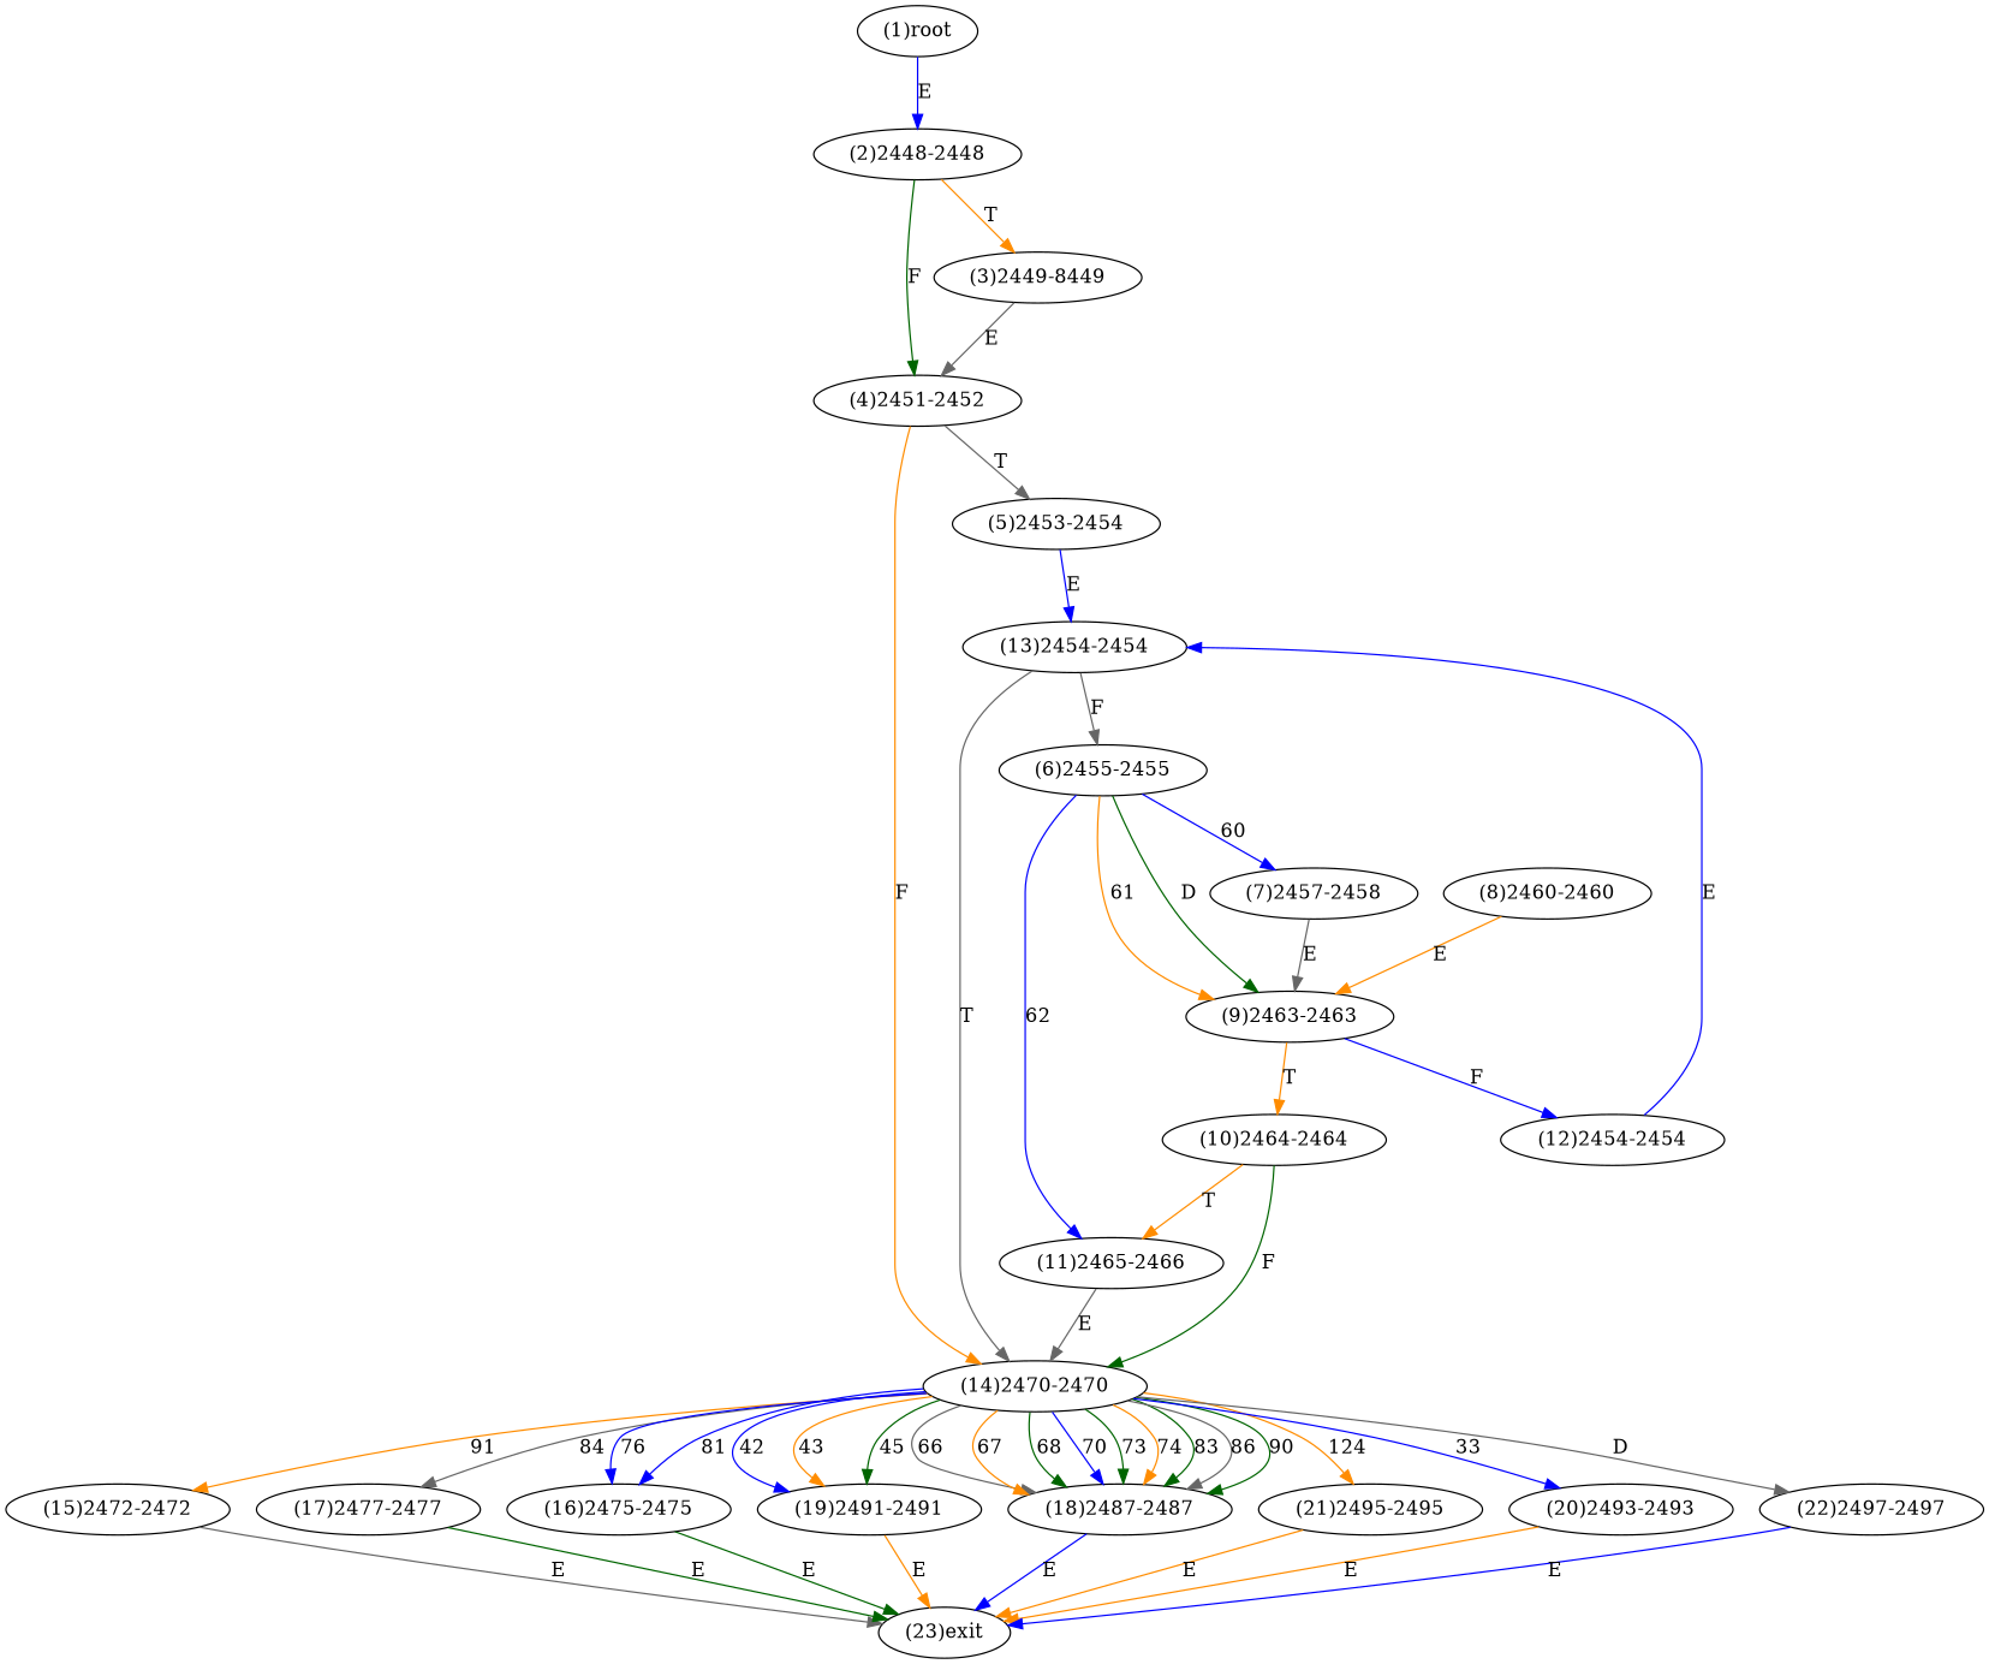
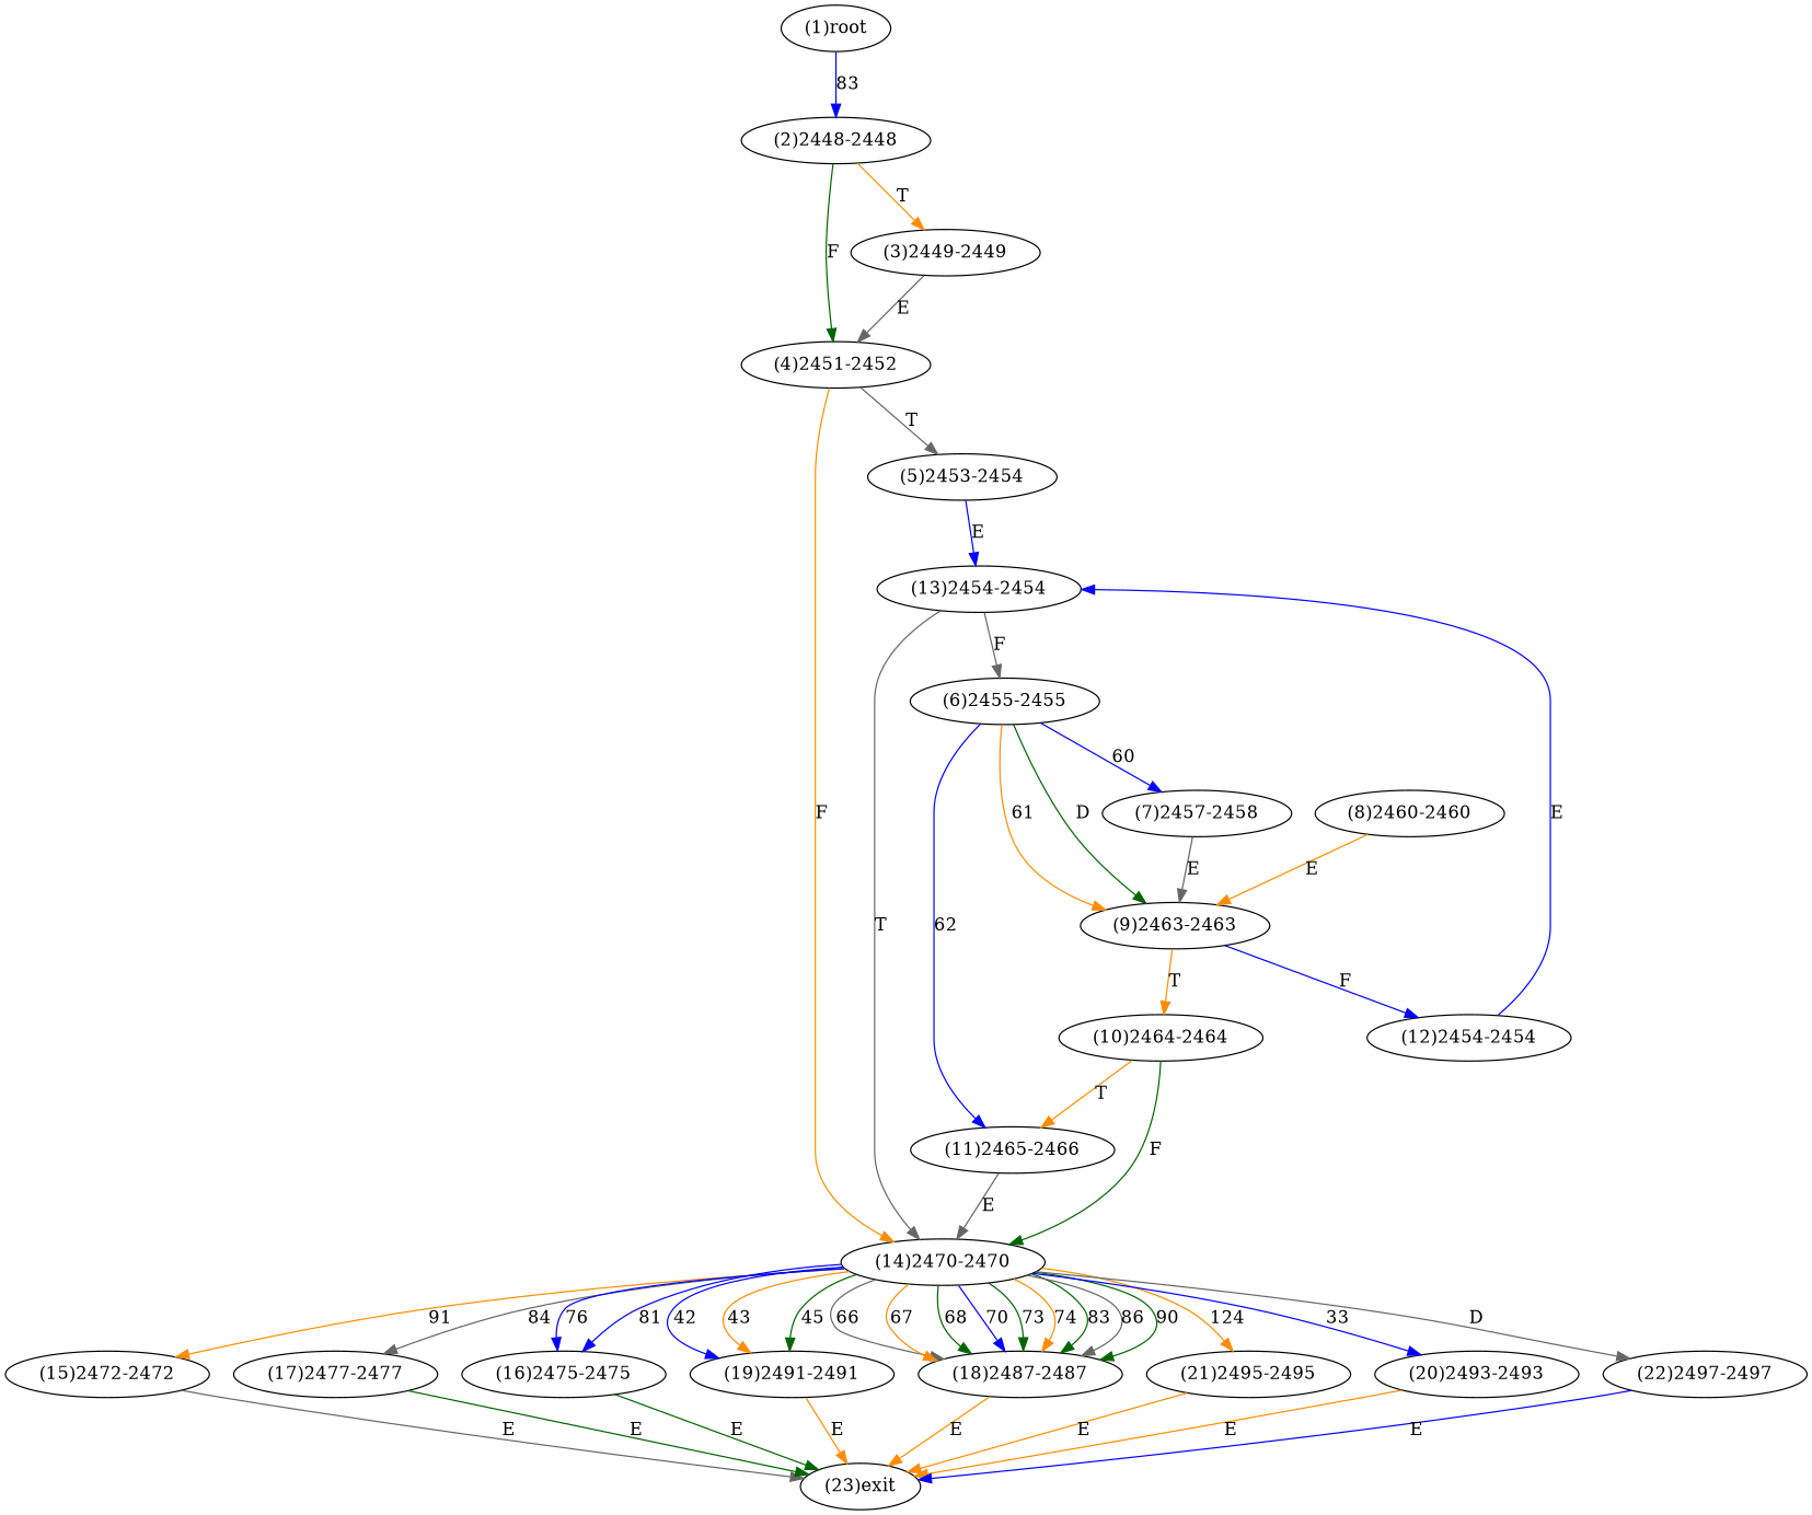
  digraph {
    fontname="DejaVu Serif"
    node [fontname="DejaVu Serif"]
    edge [color=darkorange fontname="DejaVu Serif"]
    n1 [label="(1)root"]
    n2 [label="(2)2448-2448"]
-   n3 [label="(3)2449-8449"]
+   n3 [label="(3)2449-2449"]
    n4 [label="(4)2451-2452"]
    n5 [label="(5)2453-2454"]
    n6 [label="(14)2470-2470"]
    n7 [label="(13)2454-2454"]
    n8 [label="(15)2472-2472"]
    n9 [label="(17)2477-2477"]
    n10 [label="(16)2475-2475"]
    n11 [label="(19)2491-2491"]
    n12 [label="(18)2487-2487"]
    n13 [label="(21)2495-2495"]
    n14 [label="(20)2493-2493"]
    n15 [label="(22)2497-2497"]
    n16 [label="(6)2455-2455"]
    n17 [label="(7)2457-2458"]
    n18 [label="(9)2463-2463"]
    n19 [label="(11)2465-2466"]
    n20 [label="(8)2460-2460"]
    n21 [label="(10)2464-2464"]
    n22 [label="(12)2454-2454"]
    n23 [label="(23)exit"]
-   n1 -> n2 [color=blue label=E]
+   n1 -> n2 [color=blue label=83]
    n2 -> n3 [label=T]
    n2 -> n4 [color=darkgreen label=F]
    n3 -> n4 [color=gray40 label=E]
    n4 -> n5 [color=gray40 label=T]
    n4 -> n6 [label=F]
    n5 -> n7 [color=blue label=E]
    n6 -> n8 [label=91]
    n6 -> n9 [color=gray40 label=84]
    n6 -> n10 [color=blue label=76]
    n6 -> n10 [color=blue label=81]
    n6 -> n11 [color=blue label=42]
    n6 -> n11 [label=43]
    n6 -> n11 [color=darkgreen label=45]
    n6 -> n12 [color=gray40 label=66]
    n6 -> n12 [label=67]
    n6 -> n12 [color=darkgreen label=68]
    n6 -> n12 [color=blue label=70]
    n6 -> n12 [color=darkgreen label=73]
    n6 -> n12 [label=74]
    n6 -> n12 [color=darkgreen label=83]
    n6 -> n12 [color=gray40 label=86]
    n6 -> n12 [color=darkgreen label=90]
    n6 -> n13 [label=124]
    n6 -> n14 [color=blue label=33]
    n6 -> n15 [color=gray40 label=D]
    n7 -> n6 [color=gray40 label=T]
    n7 -> n16 [color=gray40 label=F]
    n8 -> n23 [color=gray40 label=E]
    n9 -> n23 [color=darkgreen label=E]
    n10 -> n23 [color=darkgreen label=E]
    n11 -> n23 [label=E]
-   n12 -> n23 [color=blue label=E]
+   n12 -> n23 [label=E]
    n13 -> n23 [label=E]
    n14 -> n23 [label=E]
    n15 -> n23 [color=blue label=E]
    n16 -> n17 [color=blue label=60]
    n16 -> n18 [label=61]
    n16 -> n18 [color=darkgreen label=D]
    n16 -> n19 [color=blue label=62]
    n17 -> n18 [color=gray40 label=E]
    n18 -> n21 [label=T]
    n18 -> n22 [color=blue label=F]
    n19 -> n6 [color=gray40 label=E]
    n20 -> n18 [label=E]
    n21 -> n6 [color=darkgreen label=F]
    n21 -> n19 [label=T]
    n22 -> n7 [color=blue label=E]
  }
